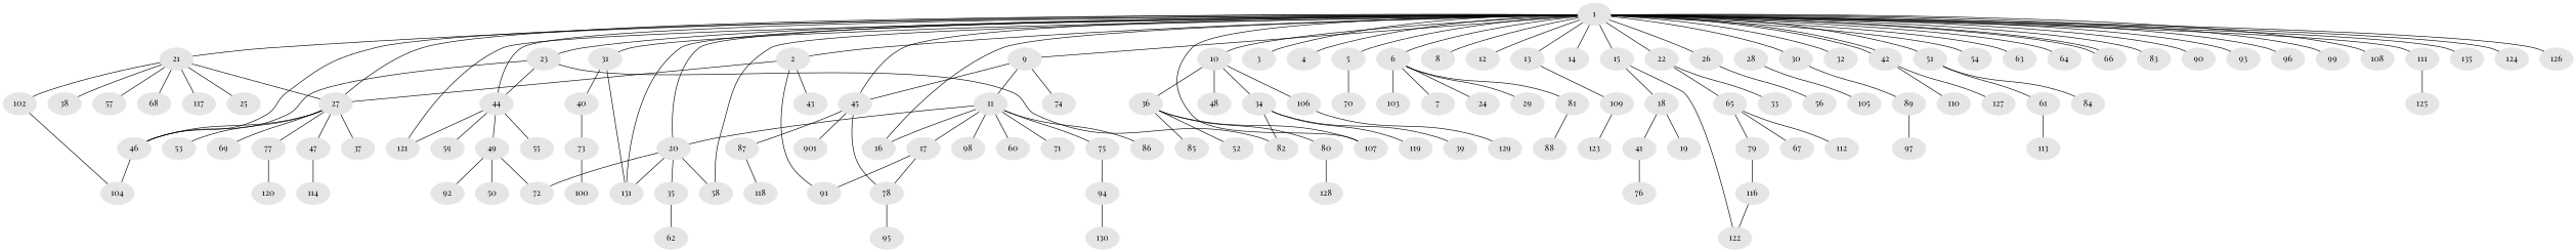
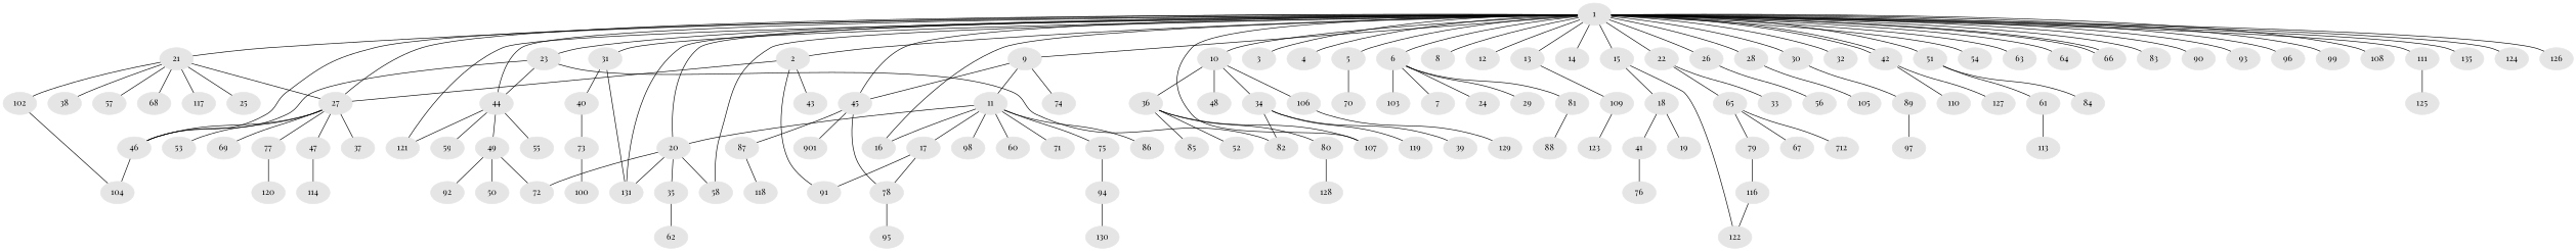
  graph {
    fontname="Playfair Display"
    node [color=gray90 fontname="Playfair Display" style=filled]
    edge [fontname="Playfair Display"]
    1
    2
    3
    4
    5
    6
    8
    9
    10
    12
    13
    14
    15
    16
    20
    21
    22
    23
    26
    27
    28
    30
    31
    32
    42
    44
    45
    46
    51
    54
    58
    63
    64
    66
    83
    90
    93
    96
    99
    107
    108
    111
    n43 [label=135]
    121
    124
    126
    131
    43
    91
    70
    7
    24
    29
    81
    103
    11
    74
    34
    36
    48
    106
    109
    18
    122
    19
    41
    35
    72
    25
    38
    57
    68
    102
    117
    33
    65
    82
    56
    37
    47
    53
    69
    77
    105
    89
    40
    110
    127
    49
    55
    59
    78
    87
    n94 [label=901]
    104
    61
    84
    125
    88
    17
    60
    71
    75
    86
    98
    39
    119
    52
    80
    85
    129
    94
    123
    95
    76
    62
    67
    79
-   112
+   112 [label=712]
    114
    120
    97
    73
    128
    100
    50
    92
    118
    113
    116
    130
    1 -- 2
    1 -- 3
    1 -- 4
    1 -- 5
    1 -- 6
    1 -- 8
    1 -- 9
    1 -- 10
    1 -- 12
    1 -- 13
    1 -- 14
    1 -- 15
    1 -- 16
    1 -- 20
    1 -- 21
    1 -- 22
    1 -- 23
    1 -- 26
    1 -- 27
+   1 -- 28
    1 -- 30
    1 -- 31
    1 -- 32
    1 -- 42
    1 -- 42
    1 -- 44
    1 -- 45
    1 -- 46
    1 -- 51
    1 -- 54
    1 -- 58
    1 -- 63
    1 -- 64
    1 -- 66
    1 -- 66
    1 -- 83
    1 -- 90
    1 -- 93
    1 -- 96
    1 -- 99
    1 -- 107
    1 -- 108
    1 -- 111
    1 -- n43
    1 -- 121
    1 -- 124
    1 -- 126
    1 -- 131
    2 -- 27
    2 -- 43
    2 -- 91
    5 -- 70
    6 -- 7
    6 -- 24
    6 -- 29
    6 -- 81
    6 -- 103
    9 -- 45
    9 -- 11
    9 -- 74
    10 -- 34
    10 -- 36
    10 -- 48
    10 -- 106
    13 -- 109
    15 -- 18
    15 -- 122
    20 -- 58
    20 -- 131
    20 -- 35
    20 -- 72
    21 -- 27
    21 -- 25
    21 -- 38
    21 -- 57
    21 -- 68
    21 -- 102
    21 -- 117
    22 -- 33
    22 -- 65
    23 -- 44
    23 -- 46
    23 -- 82
    26 -- 56
    27 -- 46
    27 -- 37
    27 -- 47
    27 -- 53
    27 -- 69
    27 -- 77
    28 -- 105
    30 -- 89
    31 -- 131
    31 -- 40
    42 -- 110
    42 -- 127
    44 -- 121
    44 -- 49
    44 -- 55
    44 -- 59
    45 -- 78
    45 -- 87
    45 -- n94
    46 -- 104
    51 -- 61
    51 -- 84
    111 -- 125
    81 -- 88
    11 -- 16
    11 -- 20
    11 -- 17
    11 -- 60
    11 -- 71
    11 -- 75
    11 -- 86
    11 -- 98
    34 -- 82
    34 -- 39
    34 -- 119
    36 -- 107
    36 -- 52
    36 -- 80
    36 -- 85
    106 -- 129
    109 -- 123
    18 -- 19
    18 -- 41
    41 -- 76
    35 -- 62
    102 -- 104
    65 -- 67
    65 -- 79
    65 -- 112
    47 -- 114
    77 -- 120
    89 -- 97
    40 -- 73
    49 -- 72
    49 -- 50
    49 -- 92
    78 -- 95
    87 -- 118
    61 -- 113
    17 -- 91
    17 -- 78
    75 -- 94
    80 -- 128
    94 -- 130
    79 -- 116
    73 -- 100
    116 -- 122
  }
